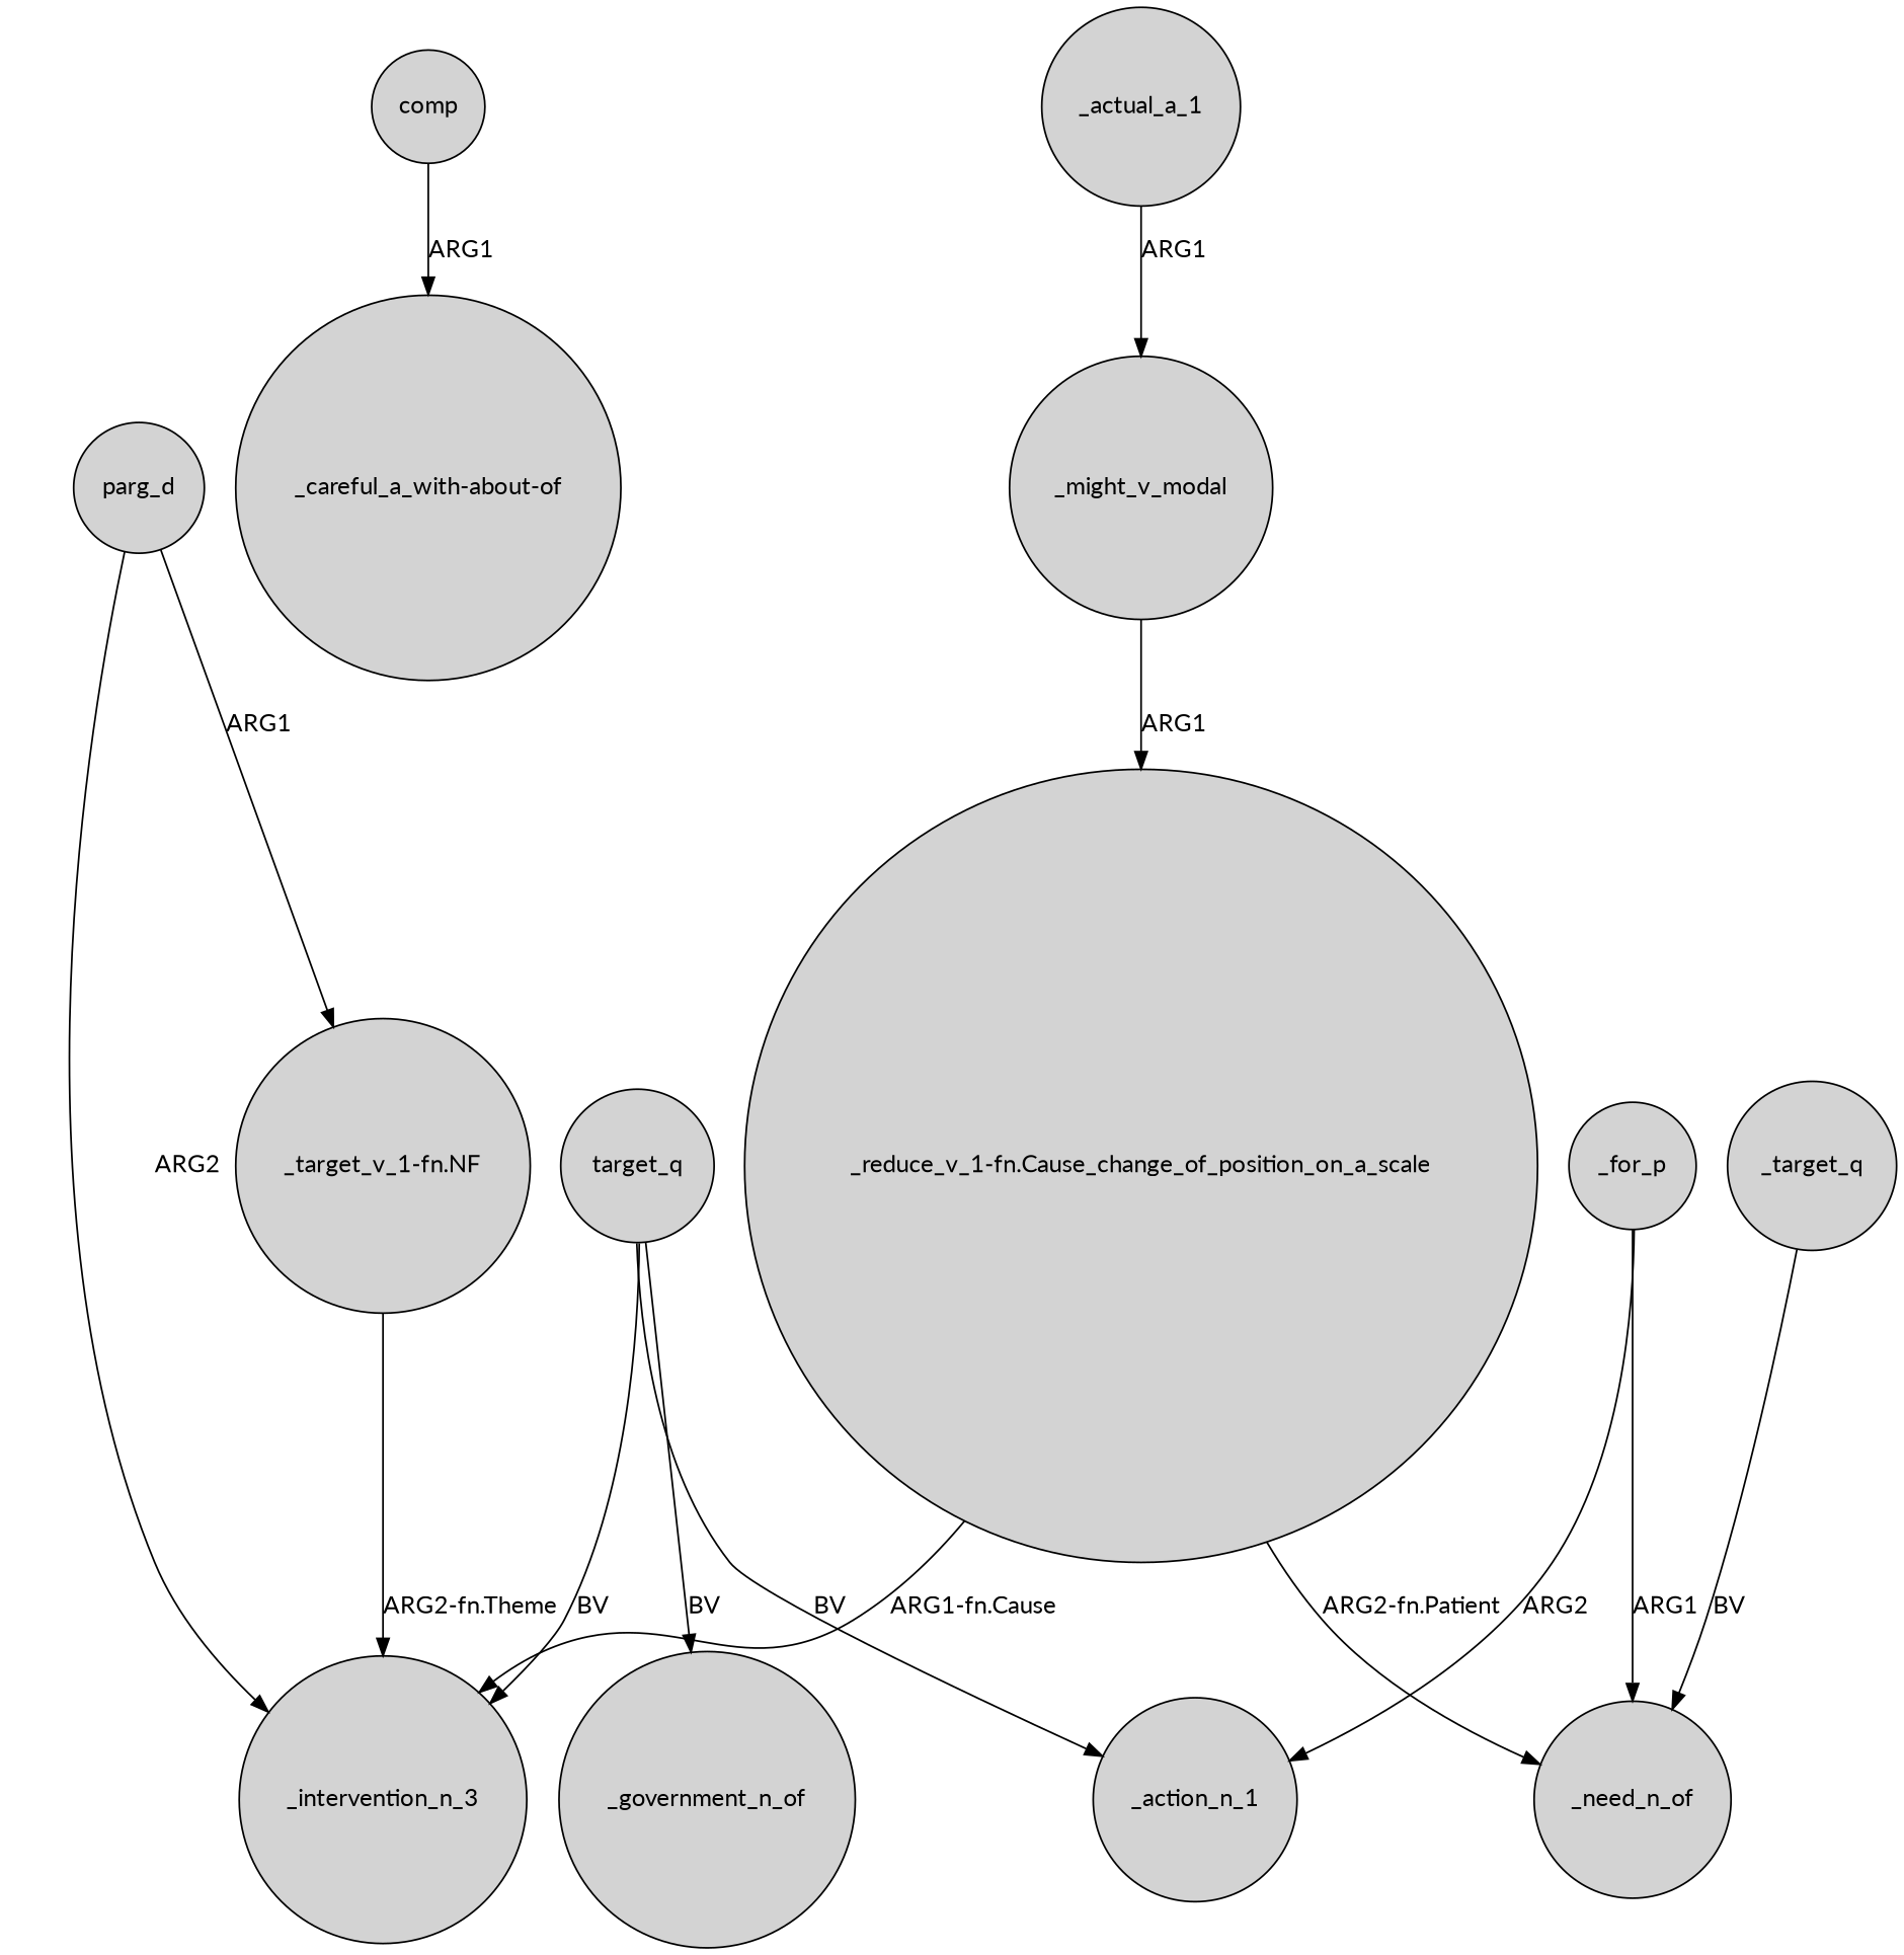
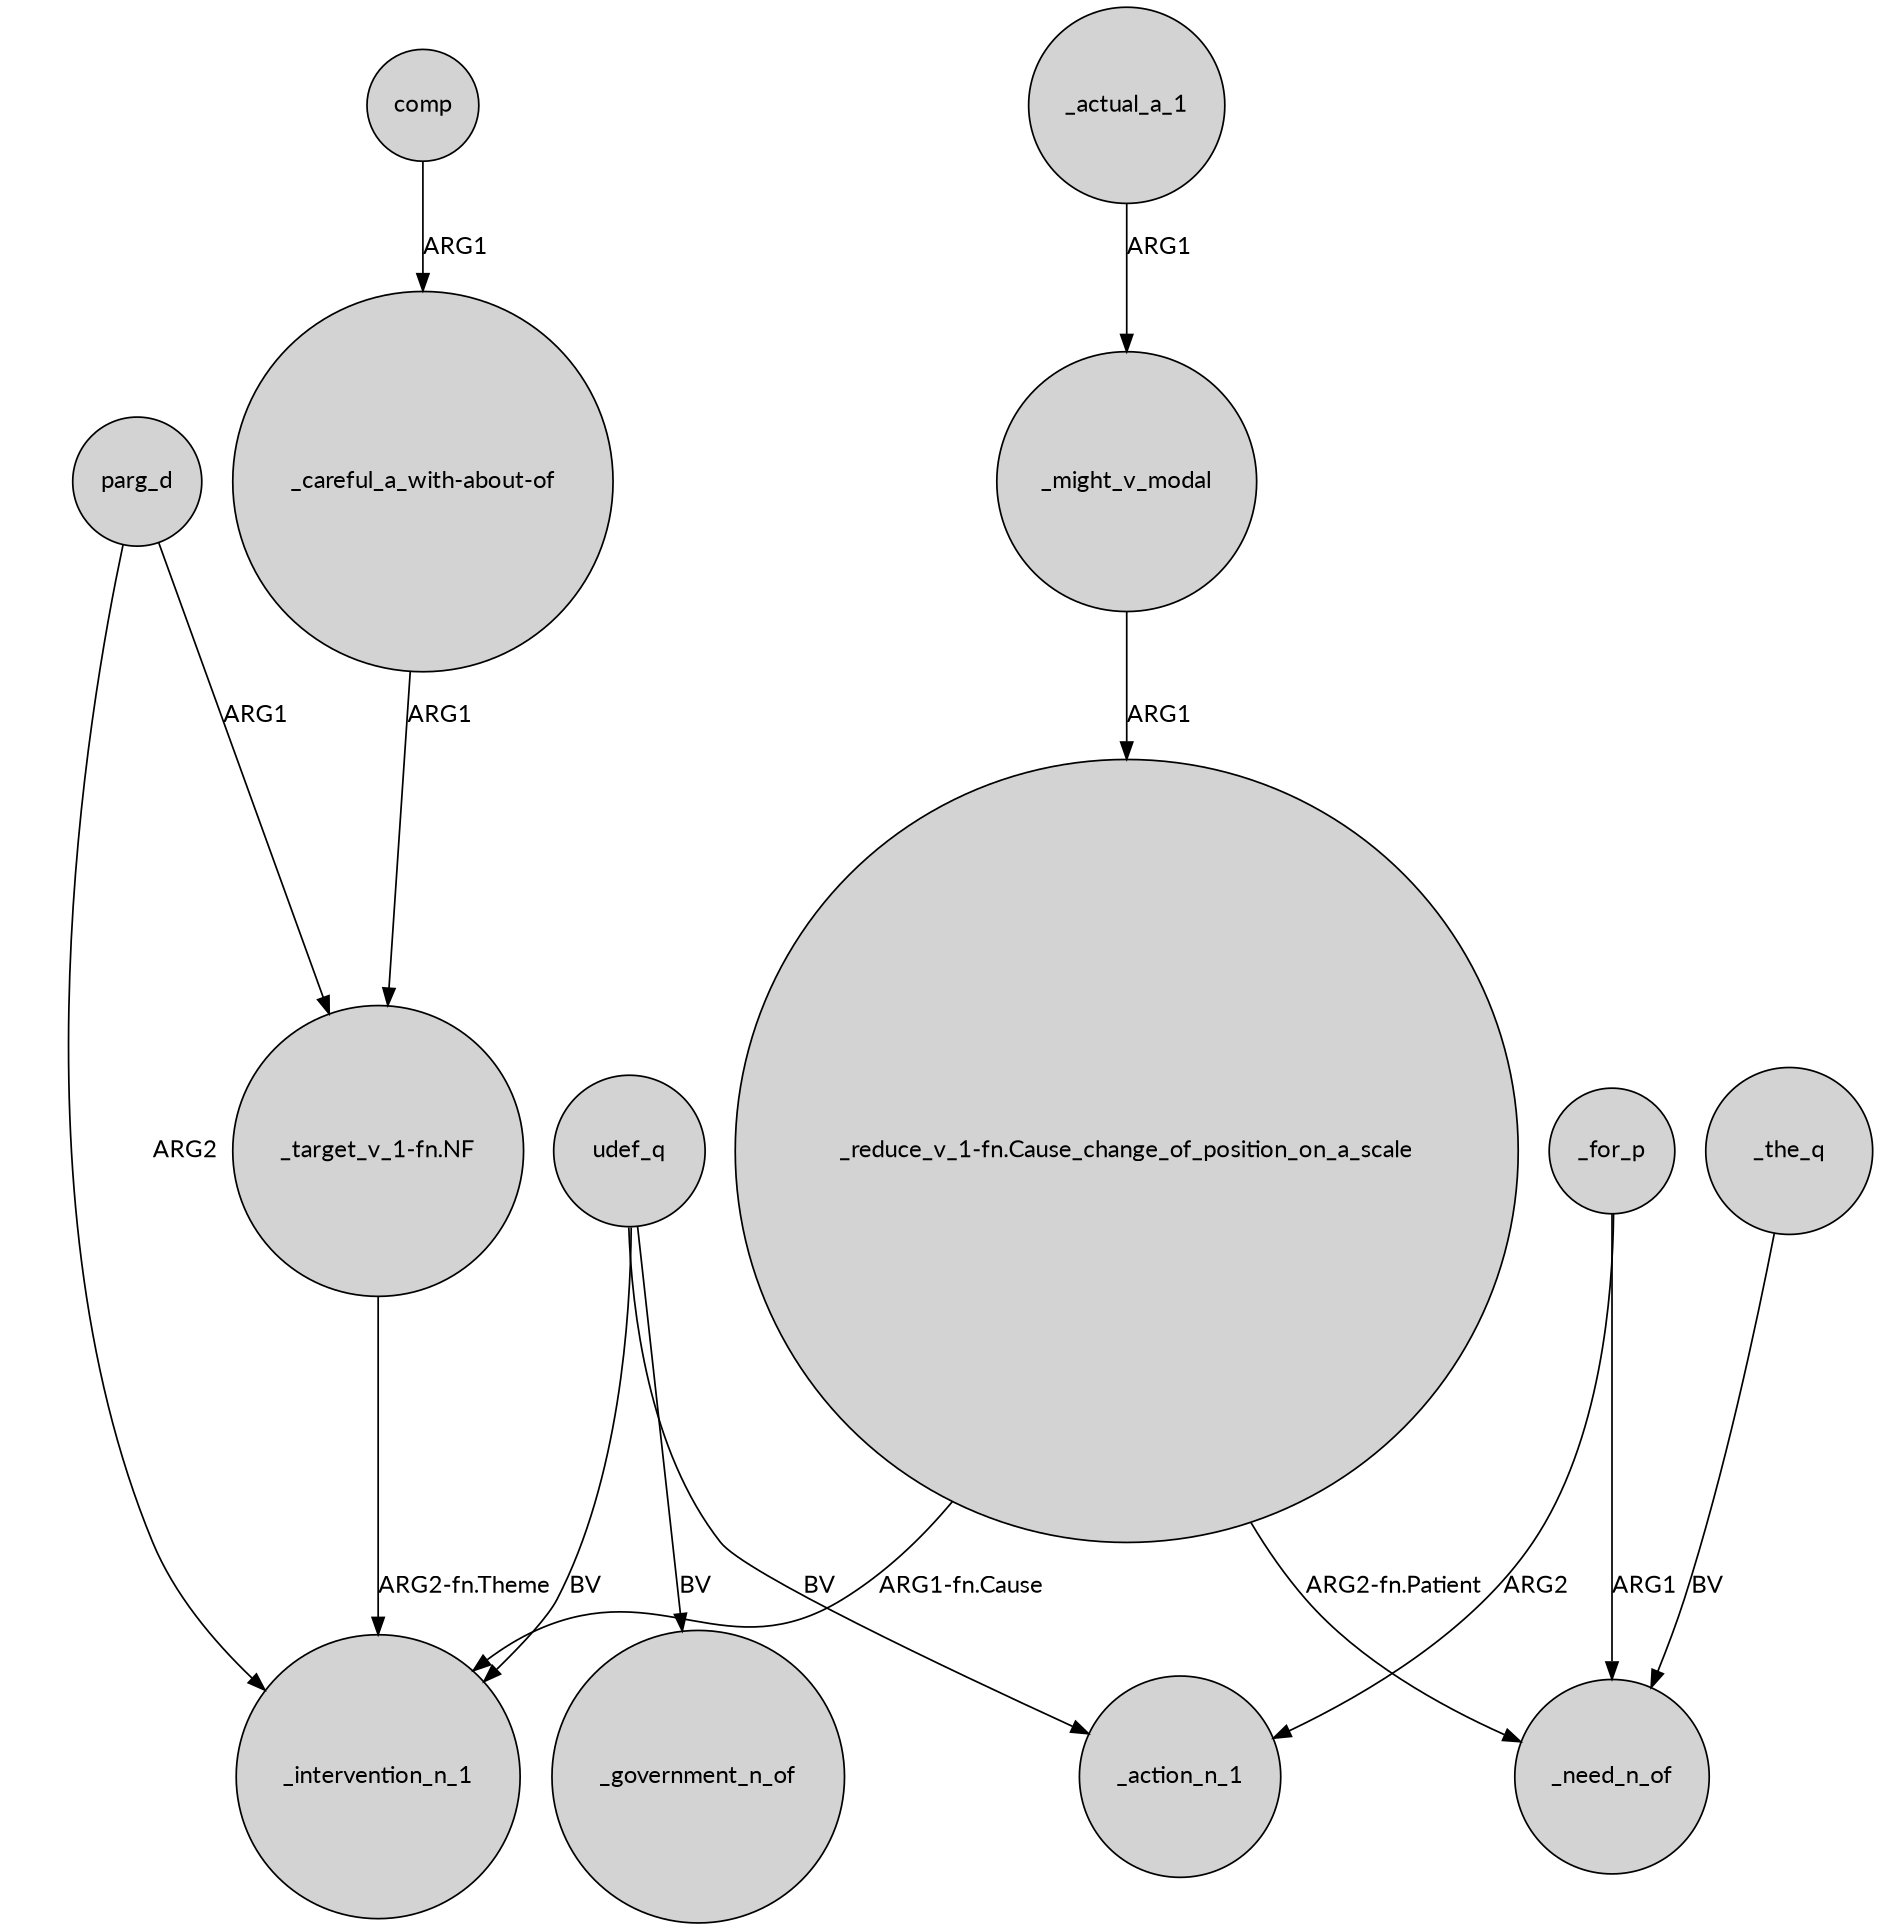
  digraph {
    fontname=Lato
    node [fontname=Lato shape=circle style=filled]
    edge [fontname=Lato]
    parg_d
-   _intervention_n_1 [label=_intervention_n_3]
+   _intervention_n_1
    "_target_v_1-fn.NF"
-   udef_q [label=target_q]
+   udef_q
    _action_n_1
    _government_n_of
    _might_v_modal
    "_reduce_v_1-fn.Cause_change_of_position_on_a_scale"
    _need_n_of
    _actual_a_1
-   _the_q [label=_target_q]
+   _the_q
    _for_p
    "_careful_a_with-about-of"
    comp
    parg_d -> _intervention_n_1 [label=ARG2]
    parg_d -> "_target_v_1-fn.NF" [label=ARG1]
    "_target_v_1-fn.NF" -> _intervention_n_1 [label="ARG2-fn.Theme"]
    udef_q -> _intervention_n_1 [label=BV]
    udef_q -> _action_n_1 [label=BV]
    udef_q -> _government_n_of [label=BV]
    _might_v_modal -> "_reduce_v_1-fn.Cause_change_of_position_on_a_scale" [label=ARG1]
    "_reduce_v_1-fn.Cause_change_of_position_on_a_scale" -> _intervention_n_1 [label="ARG1-fn.Cause"]
    "_reduce_v_1-fn.Cause_change_of_position_on_a_scale" -> _need_n_of [label="ARG2-fn.Patient"]
    _actual_a_1 -> _might_v_modal [label=ARG1]
    _the_q -> _need_n_of [label=BV]
    _for_p -> _action_n_1 [label=ARG2]
    _for_p -> _need_n_of [label=ARG1]
+   "_careful_a_with-about-of" -> "_target_v_1-fn.NF" [label=ARG1]
    comp -> "_careful_a_with-about-of" [label=ARG1]
  }
